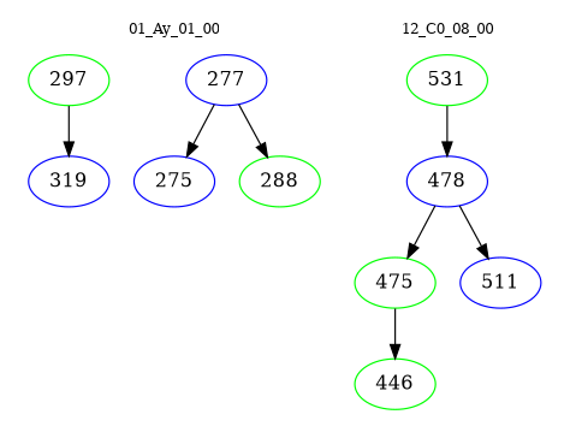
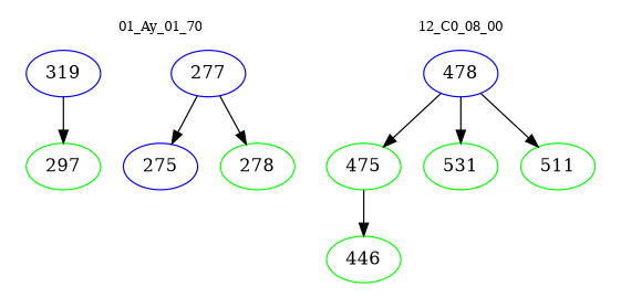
  digraph {
    node [color=green]
    edge [color=black]
    n1 [color=blue label=277]
    n2 [color=blue label=275]
-   n3 [label=288]
+   n3 [label=278]
    n4 [label=297]
    n5 [color=blue label=319]
    n6 [color=blue label=478]
    n7 [label=475]
    n8 [label=531]
-   n9 [color=blue label=511]
+   n9 [label=511]
    n10 [label=446]
    subgraph cluster_1 {
      color=white
      fontsize=10
-     label="01_Ay_01_00"
+     label="01_Ay_01_70"
      n1
      n2
      n3
      n4
      n5
    }
    subgraph cluster_2 {
      color=white
      fontsize=10
      label="12_C0_08_00"
      n6
      n7
      n8
      n9
      n10
    }
    n1 -> n2
    n1 -> n3
-   n4 -> n5
+   n5 -> n4
    n6 -> n7
-   n8 -> n6
+   n6 -> n8
    n6 -> n9
    n7 -> n10
  }
